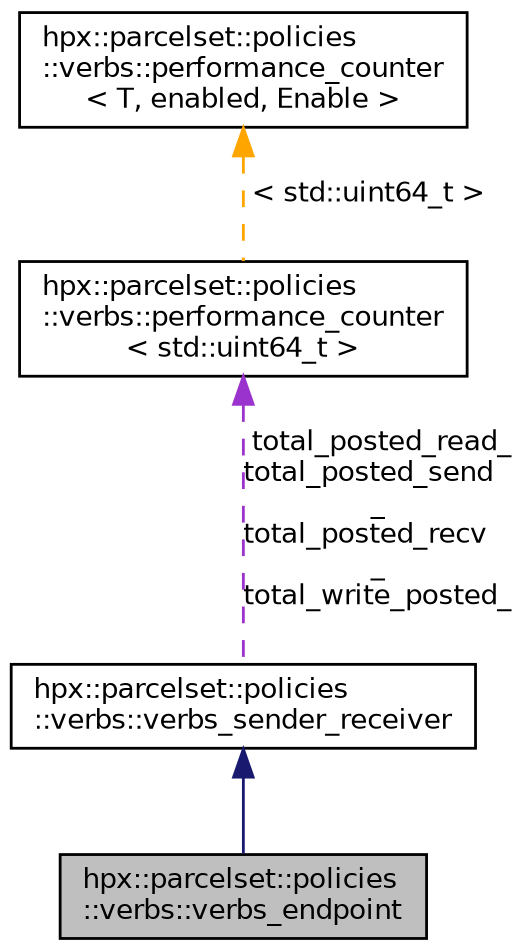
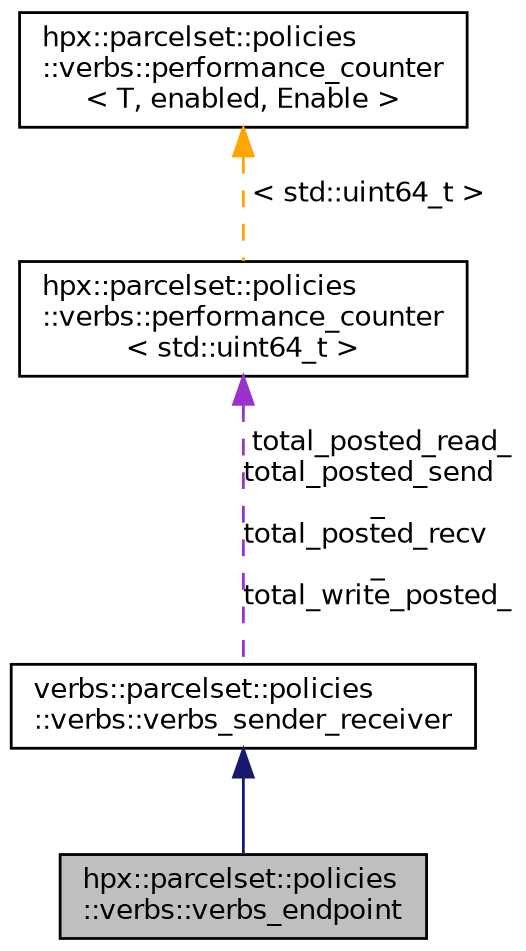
  digraph {
    node [color=black fillcolor=white fontname=Helvetica fontsize=10 shape=record style=filled]
    edge [dir=back fontname=Helvetica fontsize=10 labelfontname=Helvetica labelfontsize=10 style=dashed]
    n1 [fillcolor=grey75 fontcolor=black height=0.2 label="hpx::parcelset::policies\l::verbs::verbs_endpoint" width=0.4]
-   n2 [height=0.2 label="hpx::parcelset::policies\l::verbs::verbs_sender_receiver" width=0.4]
+   n2 [height=0.2 label="verbs::parcelset::policies\l::verbs::verbs_sender_receiver" width=0.4]
    n3 [height=0.2 label="hpx::parcelset::policies\l::verbs::performance_counter\l\< std::uint64_t \>" width=0.4]
    n4 [height=0.2 label="hpx::parcelset::policies\l::verbs::performance_counter\l\< T, enabled, Enable \>" width=0.4]
    n2 -> n1 [color=midnightblue style=solid]
    n3 -> n2 [color=darkorchid3 label=" total_posted_read_\ntotal_posted_send\l_\ntotal_posted_recv\l_\ntotal_write_posted_"]
    n4 -> n3 [color=orange label=" \< std::uint64_t \>"]
  }
